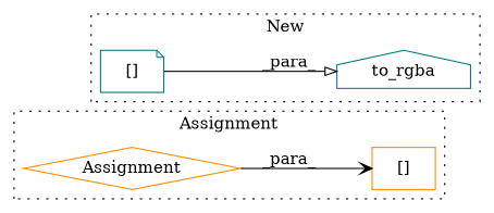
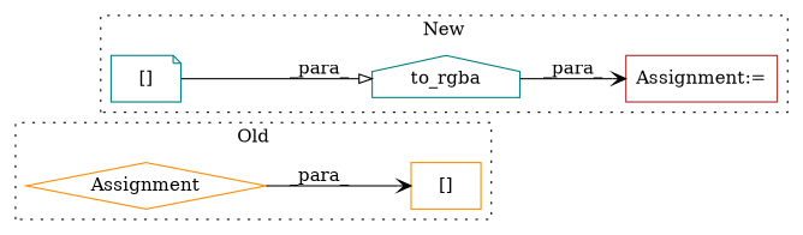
  digraph {
    rankdir=LR
    node [a=2 color=darkorange shape=box]
    edge [arrowhead=vee]
    n1 [l="6,1" label="[]" s="8593,8602"]
    n2 [a=45 l=3 label=Assignment s=8599 shape=diamond]
    n3 [a=32 color=teal l="8,1" label=to_rgba s="8209,8244" shape=house]
+   n4 [a=7 color=brown l=1 label="Assignment:=" s=8208]
    n5 [color=teal l="5,1" label="[]" s="8231,8243" shape=note]
    subgraph cluster_1 {
-     label=Assignment
+     label=Old
      style=dotted
      n1
      n2
    }
    subgraph cluster_2 {
      label=New
      style=dotted
      n3
+     n4
      n5
    }
    n2 -> n1 [label=_para_]
+   n3 -> n4 [label=_para_]
    n5 -> n3 [arrowhead=onormal label=_para_]
  }
